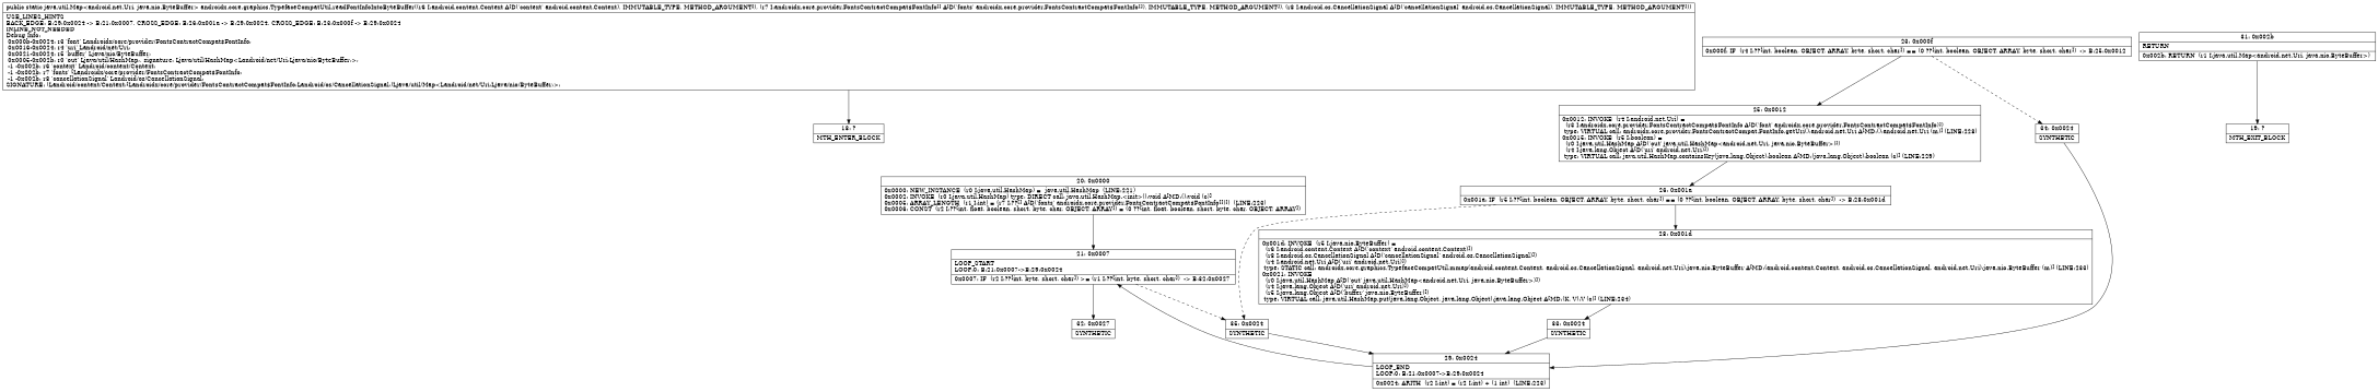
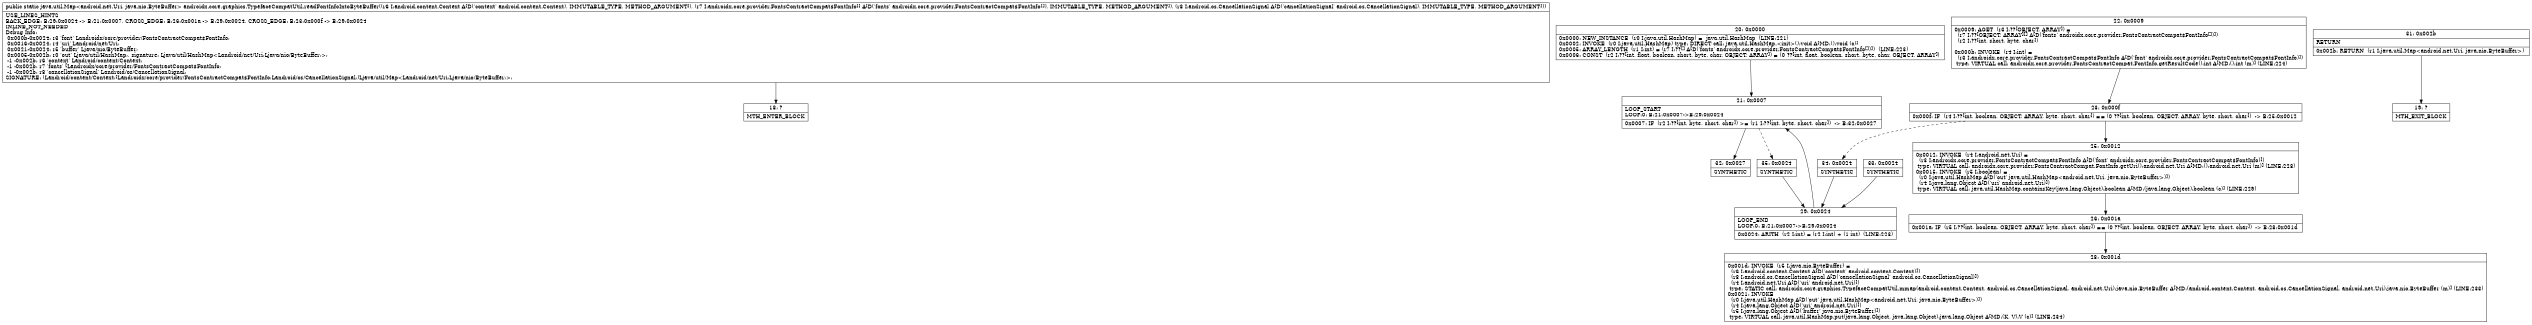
  digraph {
    node [shape=record]
    n1 [label="{18\:\ ?|MTH_ENTER_BLOCK\l}"]
    n2 [label="{20\:\ 0x0000|0x0000: NEW_INSTANCE  (r0 I:java.util.HashMap) =  java.util.HashMap  (LINE:221)\l0x0002: INVOKE  (r0 I:java.util.HashMap) type: DIRECT call: java.util.HashMap.\<init\>():void A[MD:():void (c)]\l0x0005: ARRAY_LENGTH  (r1 I:int) = (r7 I:??[] A[D('fonts' androidx.core.provider.FontsContractCompat$FontInfo[])])  (LINE:223)\l0x0006: CONST  (r2 I:??[int, float, boolean, short, byte, char, OBJECT, ARRAY]) = (0 ??[int, float, boolean, short, byte, char, OBJECT, ARRAY]) \l}"]
    n3 [label="{21\:\ 0x0007|LOOP_START\lLOOP:0: B:21:0x0007\-\>B:29:0x0024\l|0x0007: IF  (r2 I:??[int, byte, short, char]) \>= (r1 I:??[int, byte, short, char])  \-\> B:32:0x0027 \l}"]
    n4 [label="{32\:\ 0x0027|SYNTHETIC\l}"]
    n5 [label="{35\:\ 0x0024|SYNTHETIC\l}"]
+   n6 [label="{22\:\ 0x0009|0x0009: AGET  (r3 I:??[OBJECT, ARRAY]) = \l  (r7 I:??[OBJECT, ARRAY][] A[D('fonts' androidx.core.provider.FontsContractCompat$FontInfo[])])\l  (r2 I:??[int, short, byte, char])\l \l0x000b: INVOKE  (r4 I:int) = \l  (r3 I:androidx.core.provider.FontsContractCompat$FontInfo A[D('font' androidx.core.provider.FontsContractCompat$FontInfo)])\l type: VIRTUAL call: androidx.core.provider.FontsContractCompat.FontInfo.getResultCode():int A[MD:():int (m)] (LINE:224)\l}"]
    n7 [label="{23\:\ 0x000f|0x000f: IF  (r4 I:??[int, boolean, OBJECT, ARRAY, byte, short, char]) == (0 ??[int, boolean, OBJECT, ARRAY, byte, short, char])  \-\> B:25:0x0012 \l}"]
    n8 [label="{25\:\ 0x0012|0x0012: INVOKE  (r4 I:android.net.Uri) = \l  (r3 I:androidx.core.provider.FontsContractCompat$FontInfo A[D('font' androidx.core.provider.FontsContractCompat$FontInfo)])\l type: VIRTUAL call: androidx.core.provider.FontsContractCompat.FontInfo.getUri():android.net.Uri A[MD:():android.net.Uri (m)] (LINE:228)\l0x0015: INVOKE  (r5 I:boolean) = \l  (r0 I:java.util.HashMap A[D('out' java.util.HashMap\<android.net.Uri, java.nio.ByteBuffer\>)])\l  (r4 I:java.lang.Object A[D('uri' android.net.Uri)])\l type: VIRTUAL call: java.util.HashMap.containsKey(java.lang.Object):boolean A[MD:(java.lang.Object):boolean (c)] (LINE:229)\l}"]
    n9 [label="{34\:\ 0x0024|SYNTHETIC\l}"]
    n10 [label="{26\:\ 0x001a|0x001a: IF  (r5 I:??[int, boolean, OBJECT, ARRAY, byte, short, char]) == (0 ??[int, boolean, OBJECT, ARRAY, byte, short, char])  \-\> B:28:0x001d \l}"]
    n11 [label="{29\:\ 0x0024|LOOP_END\lLOOP:0: B:21:0x0007\-\>B:29:0x0024\l|0x0024: ARITH  (r2 I:int) = (r2 I:int) + (1 int)  (LINE:223)\l}"]
    n12 [label="{28\:\ 0x001d|0x001d: INVOKE  (r5 I:java.nio.ByteBuffer) = \l  (r6 I:android.content.Context A[D('context' android.content.Context)])\l  (r8 I:android.os.CancellationSignal A[D('cancellationSignal' android.os.CancellationSignal)])\l  (r4 I:android.net.Uri A[D('uri' android.net.Uri)])\l type: STATIC call: androidx.core.graphics.TypefaceCompatUtil.mmap(android.content.Context, android.os.CancellationSignal, android.net.Uri):java.nio.ByteBuffer A[MD:(android.content.Context, android.os.CancellationSignal, android.net.Uri):java.nio.ByteBuffer (m)] (LINE:233)\l0x0021: INVOKE  \l  (r0 I:java.util.HashMap A[D('out' java.util.HashMap\<android.net.Uri, java.nio.ByteBuffer\>)])\l  (r4 I:java.lang.Object A[D('uri' android.net.Uri)])\l  (r5 I:java.lang.Object A[D('buffer' java.nio.ByteBuffer)])\l type: VIRTUAL call: java.util.HashMap.put(java.lang.Object, java.lang.Object):java.lang.Object A[MD:(K, V):V (c)] (LINE:234)\l}"]
    n13 [label="{33\:\ 0x0024|SYNTHETIC\l}"]
    n14 [label="{31\:\ 0x002b|RETURN\l|0x002b: RETURN  (r1 I:java.util.Map\<android.net.Uri, java.nio.ByteBuffer\>) \l}"]
    n15 [label="{19\:\ ?|MTH_EXIT_BLOCK\l}"]
    n16 [label="{public static java.util.Map\<android.net.Uri, java.nio.ByteBuffer\> androidx.core.graphics.TypefaceCompatUtil.readFontInfoIntoByteBuffer((r6 I:android.content.Context A[D('context' android.content.Context), IMMUTABLE_TYPE, METHOD_ARGUMENT]), (r7 I:androidx.core.provider.FontsContractCompat$FontInfo[] A[D('fonts' androidx.core.provider.FontsContractCompat$FontInfo[]), IMMUTABLE_TYPE, METHOD_ARGUMENT]), (r8 I:android.os.CancellationSignal A[D('cancellationSignal' android.os.CancellationSignal), IMMUTABLE_TYPE, METHOD_ARGUMENT]))  | USE_LINES_HINTS\lBACK_EDGE: B:29:0x0024 \-\> B:21:0x0007, CROSS_EDGE: B:26:0x001a \-\> B:29:0x0024, CROSS_EDGE: B:23:0x000f \-\> B:29:0x0024\lINLINE_NOT_NEEDED\lDebug Info:\l  0x000b\-0x0024: r3 'font' Landroidx\/core\/provider\/FontsContractCompat$FontInfo;\l  0x0016\-0x0024: r4 'uri' Landroid\/net\/Uri;\l  0x0021\-0x0024: r5 'buffer' Ljava\/nio\/ByteBuffer;\l  0x0005\-0x002b: r0 'out' Ljava\/util\/HashMap;, signature: Ljava\/util\/HashMap\<Landroid\/net\/Uri;Ljava\/nio\/ByteBuffer;\>;\l  \-1 \-0x002b: r6 'context' Landroid\/content\/Context;\l  \-1 \-0x002b: r7 'fonts' [Landroidx\/core\/provider\/FontsContractCompat$FontInfo;\l  \-1 \-0x002b: r8 'cancellationSignal' Landroid\/os\/CancellationSignal;\lSIGNATURE: (Landroid\/content\/Context;[Landroidx\/core\/provider\/FontsContractCompat$FontInfo;Landroid\/os\/CancellationSignal;)Ljava\/util\/Map\<Landroid\/net\/Uri;Ljava\/nio\/ByteBuffer;\>;\l}"]
    n2 -> n3
    n3 -> n4
    n3 -> n5 [style=dashed]
    n5 -> n11
+   n6 -> n7
    n7 -> n8
    n7 -> n9 [style=dashed]
    n8 -> n10
    n9 -> n11
-   n10 -> n5 [style=dashed]
    n10 -> n12
    n11 -> n3
-   n12 -> n13
    n13 -> n11
    n14 -> n15
    n16 -> n1
  }
